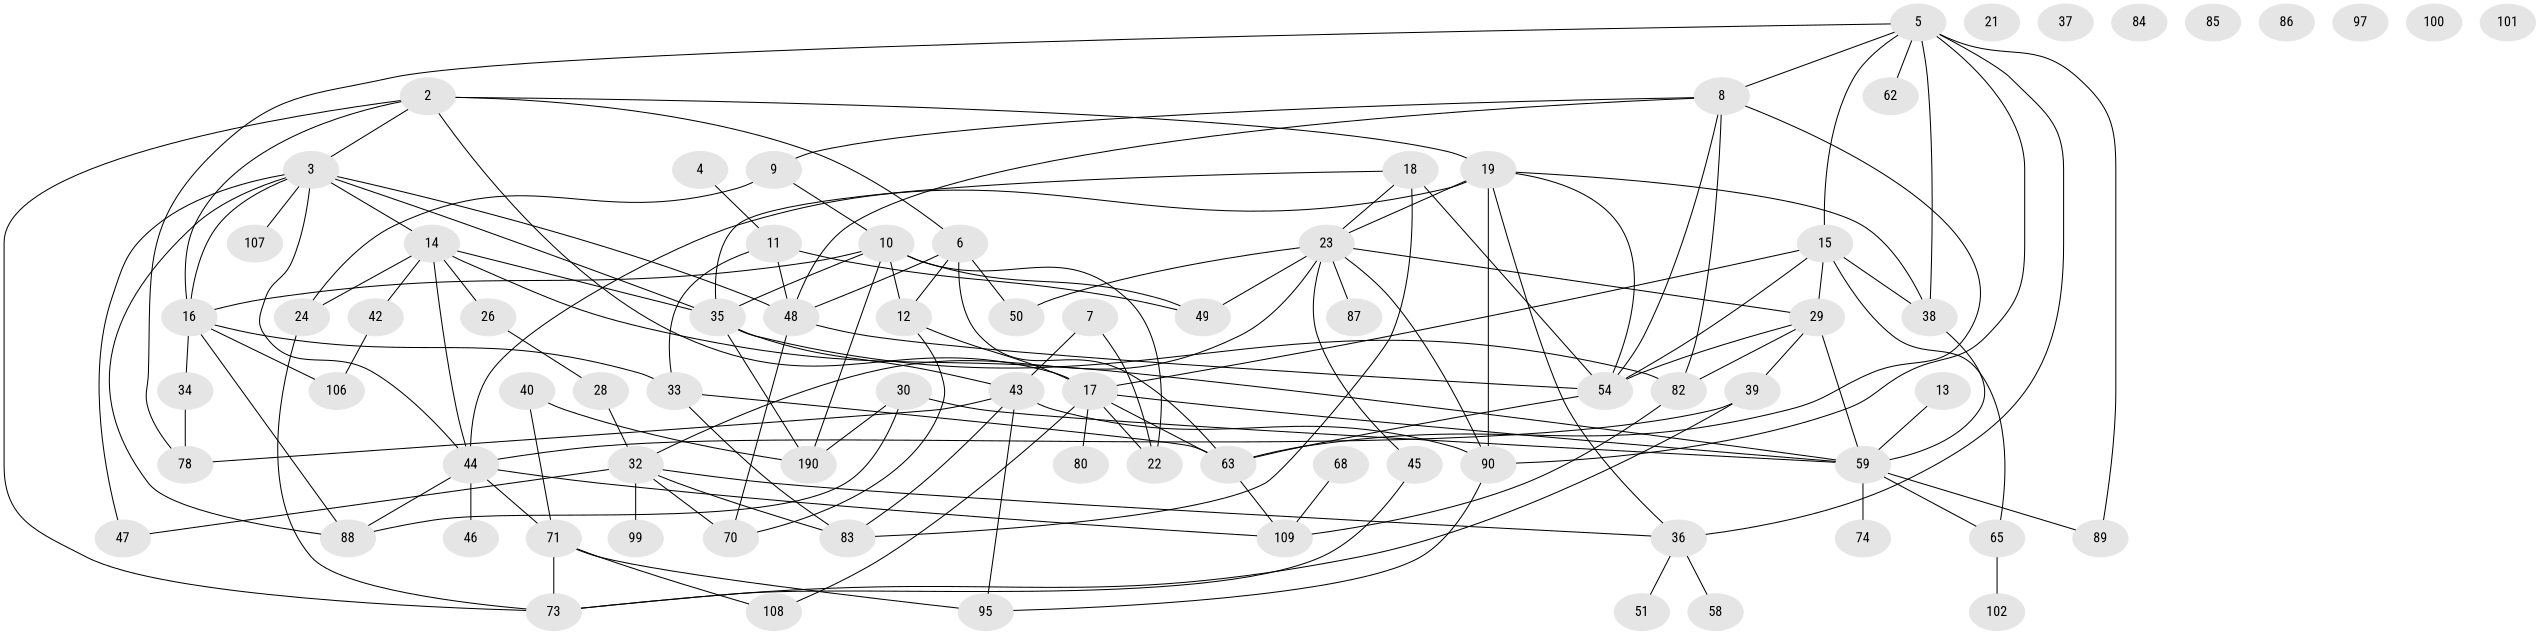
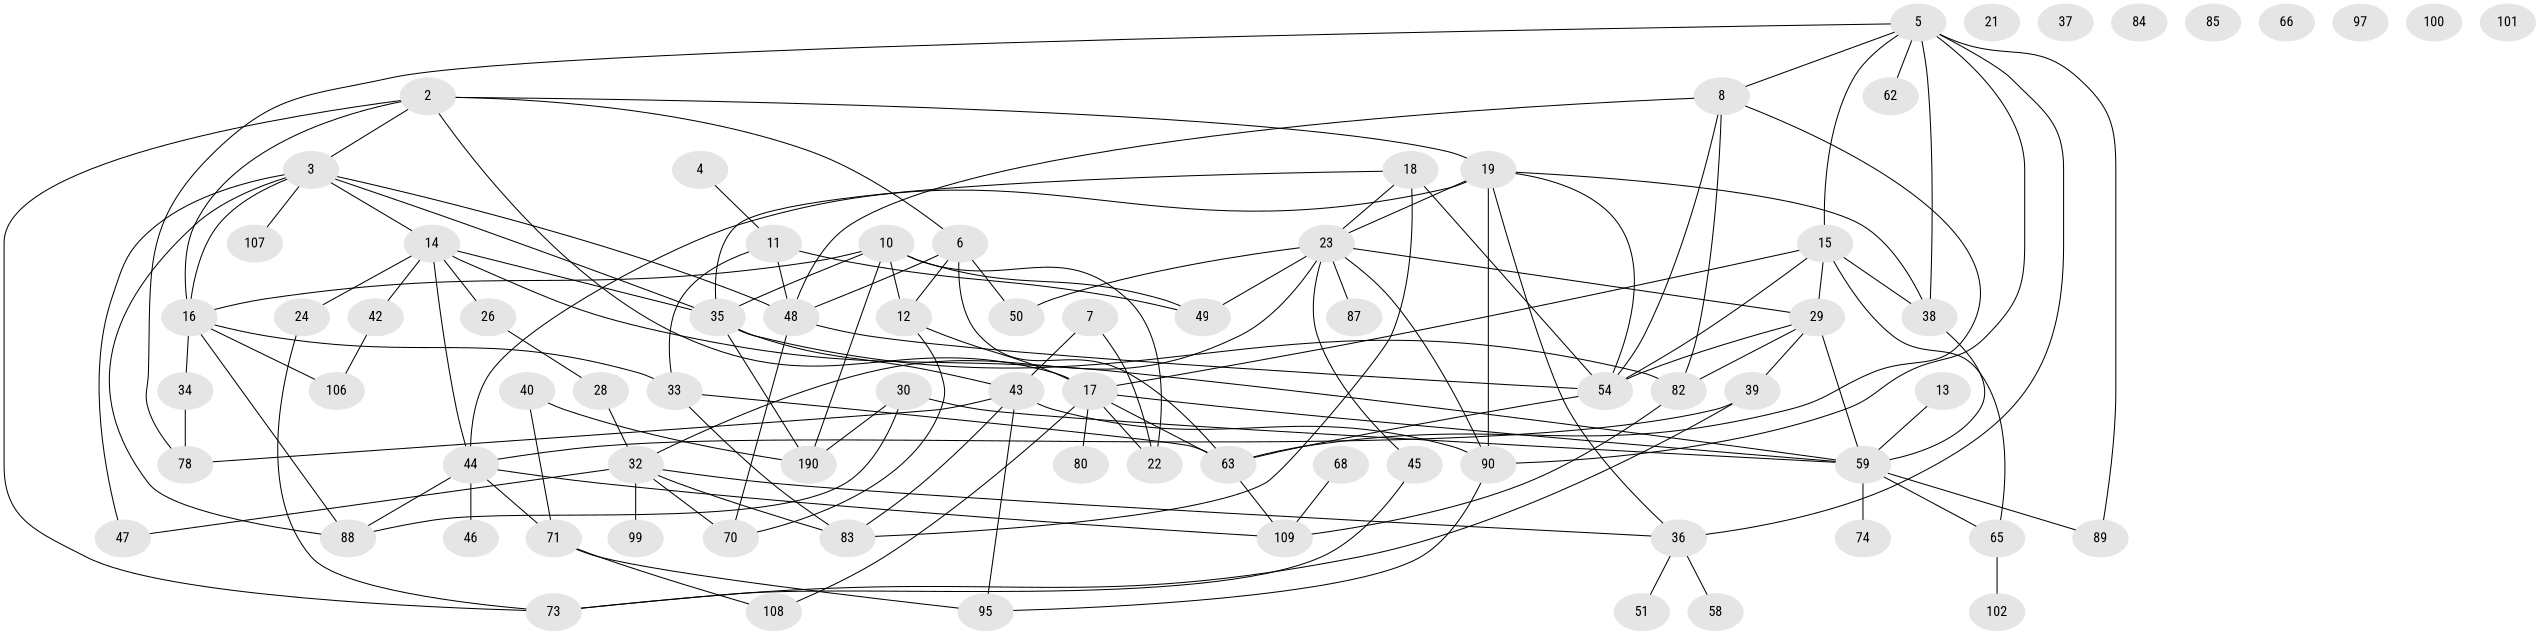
  graph {
    fontname="Roboto Condensed"
    node [color=gray90 fontname="Roboto Condensed" style=filled]
    edge [fontname="Roboto Condensed"]
    3 [super="+27"]
    16 [super="+52"]
    14 [super="+57"]
    35 [super="+96"]
    44 [super="+94"]
    47
    48 [super="+66"]
    88
    107
    51 [super="+76"]
    2 [super="+61"]
    6
    17 [super="+64"]
    19 [super="+20"]
    73 [super="+105"]
    12 [super="+93"]
    50 [super="+108"]
    63 [super="+112"]
    33 [super="+77"]
    34
    106
    22 [super="+111"]
    59 [super="+67"]
    80
    n25 [label=108]
    36
    38
    90
    54 [super="+55"]
    23 [super="+72"]
    24
    26 [super="+53"]
    42 [super="+60"]
    43 [super="+74"]
    82 [super="+91"]
    n36 [label=190]
    71 [super="+103"]
    46
    109
    70
    11 [super="+56"]
    49
    4
    5 [super="+41"]
    8 [super="+25"]
    15 [super="+31"]
    62
    78
    89
-   9
    29 [super="+92"]
    65
    58 [super="+81"]
    95
    7
    83
    10 [super="+98"]
    n58 [label=74]
    13
    28
    39
    102
    18 [super="+79"]
    32 [super="+113"]
    45
    87
    21
    99
    30 [super="+69"]
    37
    40
    68
    84
    85
-   86
+   86 [label=66]
    97
    100
    101
    3 -- 16
    3 -- 14
    3 -- 35
-   3 -- 44
    3 -- 47
    3 -- 48
    3 -- 88
    3 -- 107
    16 -- 88
    16 -- 33
    16 -- 34
    16 -- 106
    14 -- 35
    14 -- 44
    14 -- 59
    14 -- 24
    14 -- 26
    14 -- 42
    35 -- 43
    35 -- 82 [weight=2]
    35 -- n36
    44 -- 88
    44 -- 71
    44 -- 46
    44 -- 109
    48 -- 54
    48 -- 70
    2 -- 3
    2 -- 16
    2 -- 6
    2 -- 17
    2 -- 19
    2 -- 73
    6 -- 48
    6 -- 12
    6 -- 50
    6 -- 63
    17 -- 63
    17 -- 22
    17 -- 59
    17 -- 80
    17 -- n25
    19 -- 44
    19 -- 36
    19 -- 38
    19 -- 90
    19 -- 54
    19 -- 23
    12 -- 17
    12 -- 70
    63 -- 109
    33 -- 63
    33 -- 83
    34 -- 78
    59 -- 89
    59 -- 65
    59 -- n58
    36 -- 51
    36 -- 58
    38 -- 59
    90 -- 95
    54 -- 63
    23 -- 50
    23 -- 90
    23 -- 49 [weight=2]
    23 -- 29
    23 -- 32
    23 -- 45
    23 -- 87
    24 -- 73
    26 -- 28
    42 -- 106
    43 -- 90
    43 -- 78
    43 -- 95
    43 -- 83
    82 -- 109
-   71 -- 73
    71 -- n25
    71 -- 95
    11 -- 48
    11 -- 33
    11 -- 49
    4 -- 11
    5 -- 36
    5 -- 38
    5 -- 90
    5 -- 8
    5 -- 15
    5 -- 62
    5 -- 78
    5 -- 89
    8 -- 48
    8 -- 63
    8 -- 54
    8 -- 82
-   8 -- 9
    15 -- 17
    15 -- 38
    15 -- 54
    15 -- 29
    15 -- 65
-   9 -- 24
-   9 -- 10
    29 -- 59
    29 -- 54
    29 -- 82
    29 -- 39
    65 -- 102
    7 -- 22
    7 -- 43
    10 -- 16
    10 -- 35
    10 -- 12
    10 -- 22
    10 -- n36
    10 -- 49
    13 -- 59
    28 -- 32
    39 -- 44
    39 -- 73
    18 -- 35
    18 -- 54 [weight=2]
    18 -- 23
    18 -- 83
    32 -- 47
    32 -- 36
    32 -- 70
    32 -- 83
    32 -- 99
    45 -- 73
    30 -- 88
    30 -- 59
    30 -- n36 [weight=2]
    40 -- n36
    40 -- 71
    68 -- 109
  }
